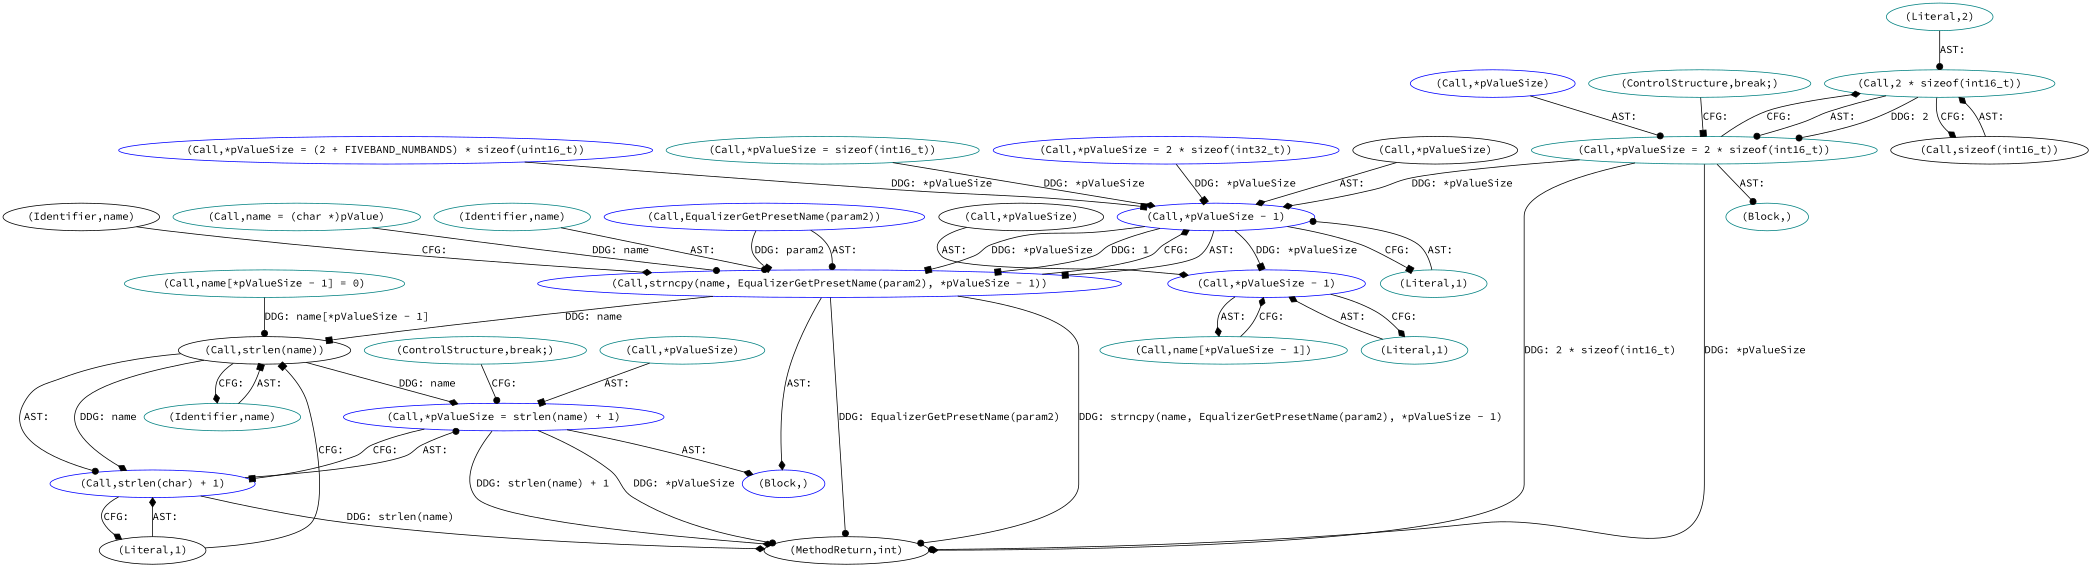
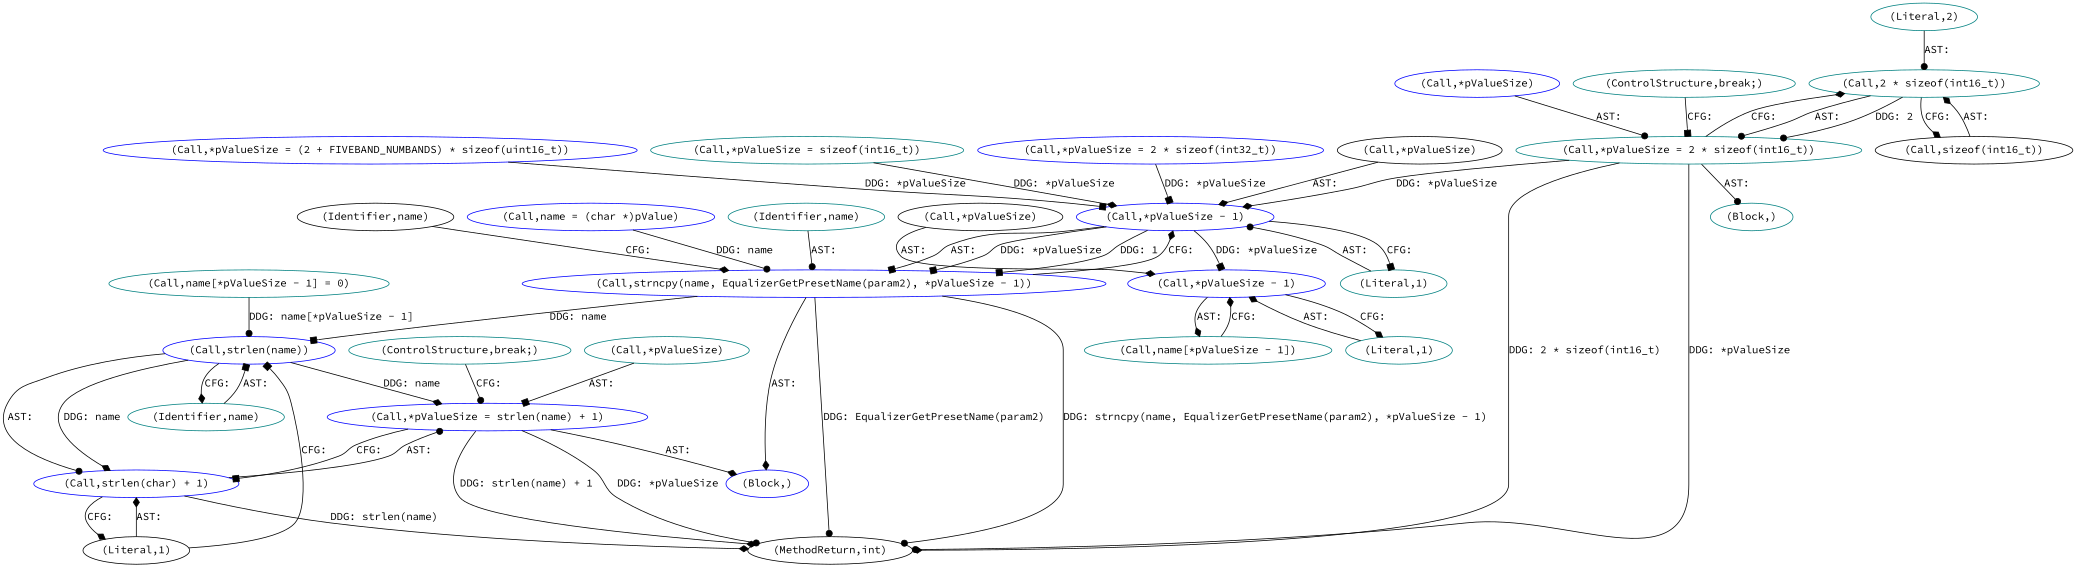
  digraph {
    fontname="Source Code Pro"
    node [color=teal fontname="Source Code Pro"]
    edge [arrowhead=diamond fontname="Source Code Pro"]
    n1 [label="(Call,2 * sizeof(int16_t))"]
    n2 [label="(Call,*pValueSize = 2 * sizeof(int16_t))"]
    n3 [color=black label="(Call,sizeof(int16_t))"]
    n4 [color=blue label="(Call,*pValueSize - 1)"]
    n5 [color=black label="(MethodReturn,int)"]
    n6 [label="(Block,)"]
    n7 [color=blue label="(Call,strncpy(name, EqualizerGetPresetName(param2), *pValueSize - 1))"]
    n8 [color=blue label="(Call,*pValueSize - 1)"]
    n9 [label="(Literal,1)"]
-   n10 [color=black label="(Call,strlen(name))"]
+   n10 [color=blue label="(Call,strlen(name))"]
    n11 [color=blue label="(Block,)"]
    n12 [label="(Call,name[*pValueSize - 1])"]
    n13 [label="(Literal,1)"]
    n14 [color=blue label="(Call,*pValueSize = strlen(name) + 1)"]
    n15 [color=blue label="(Call,strlen(char) + 1)"]
    n16 [label="(Identifier,name)"]
    n17 [color=black label="(Literal,1)"]
    n18 [color=blue label="(Call,*pValueSize = (2 + FIVEBAND_NUMBANDS) * sizeof(uint16_t))"]
    n19 [label="(Call,*pValueSize = sizeof(int16_t))"]
    n20 [color=black label="(Identifier,name)"]
    n21 [color=blue label="(Call,*pValueSize)"]
    n22 [color=blue label="(Call,*pValueSize = 2 * sizeof(int32_t))"]
    n23 [label="(Call,name[*pValueSize - 1] = 0)"]
-   n24 [label="(Call,name = (char *)pValue)"]
+   n24 [color=blue label="(Call,name = (char *)pValue)"]
    n25 [label="(ControlStructure,break;)"]
    n26 [label="(Identifier,name)"]
    n27 [label="(ControlStructure,break;)"]
    n28 [color=black label="(Call,*pValueSize)"]
    n29 [label="(Literal,2)"]
-   n30 [color=blue label="(Call,EqualizerGetPresetName(param2))"]
    n31 [label="(Call,*pValueSize)"]
    n32 [color=black label="(Call,*pValueSize)"]
    n1 -> n2 [arrowhead=dot label="AST: "]
    n1 -> n2 [arrowhead=dot label="DDG: 2"]
    n1 -> n3 [label="CFG: "]
    n2 -> n1 [label="CFG: "]
    n2 -> n4 [label="DDG: *pValueSize"]
    n2 -> n5 [label="DDG: 2 * sizeof(int16_t)"]
    n2 -> n5 [arrowhead=dot label="DDG: *pValueSize"]
    n2 -> n6 [arrowhead=dot label="AST: "]
    n3 -> n1 [label="AST: "]
    n4 -> n7 [arrowhead=box label="AST: "]
    n4 -> n7 [arrowhead=box label="DDG: *pValueSize"]
    n4 -> n7 [arrowhead=box label="DDG: 1"]
    n4 -> n8 [arrowhead=box label="DDG: *pValueSize"]
    n4 -> n9 [arrowhead=box label="CFG: "]
    n7 -> n4 [label="CFG: "]
    n7 -> n5 [arrowhead=dot label="DDG: EqualizerGetPresetName(param2)"]
    n7 -> n5 [arrowhead=dot label="DDG: strncpy(name, EqualizerGetPresetName(param2), *pValueSize - 1)"]
    n7 -> n10 [arrowhead=box label="DDG: name"]
    n7 -> n11 [label="AST: "]
    n8 -> n12 [label="AST: "]
    n8 -> n13 [label="CFG: "]
    n9 -> n4 [arrowhead=dot label="AST: "]
    n10 -> n14 [label="DDG: name"]
    n10 -> n15 [arrowhead=dot label="AST: "]
    n10 -> n15 [label="DDG: name"]
    n10 -> n16 [label="CFG: "]
    n12 -> n8 [label="CFG: "]
    n13 -> n8 [label="AST: "]
    n14 -> n5 [label="DDG: strlen(name) + 1"]
    n14 -> n5 [arrowhead=dot label="DDG: *pValueSize"]
    n14 -> n11 [label="AST: "]
    n14 -> n15 [arrowhead=box label="CFG: "]
    n15 -> n5 [label="DDG: strlen(name)"]
    n15 -> n14 [arrowhead=dot label="AST: "]
    n15 -> n17 [label="CFG: "]
    n16 -> n10 [arrowhead=box label="AST: "]
    n17 -> n10 [arrowhead=box label="CFG: "]
    n17 -> n15 [label="AST: "]
    n18 -> n4 [arrowhead=box label="DDG: *pValueSize"]
    n19 -> n4 [label="DDG: *pValueSize"]
    n20 -> n7 [label="CFG: "]
    n21 -> n2 [arrowhead=dot label="AST: "]
    n22 -> n4 [arrowhead=box label="DDG: *pValueSize"]
    n23 -> n10 [arrowhead=dot label="DDG: name[*pValueSize - 1]"]
    n24 -> n7 [arrowhead=dot label="DDG: name"]
    n25 -> n2 [arrowhead=box label="CFG: "]
    n26 -> n7 [arrowhead=dot label="AST: "]
    n27 -> n14 [arrowhead=dot label="CFG: "]
    n28 -> n8 [label="AST: "]
    n29 -> n1 [arrowhead=dot label="AST: "]
-   n30 -> n7 [arrowhead=dot label="AST: "]
-   n30 -> n7 [arrowhead=box label="DDG: param2"]
    n31 -> n14 [arrowhead=box label="AST: "]
    n32 -> n4 [label="AST: "]
  }
